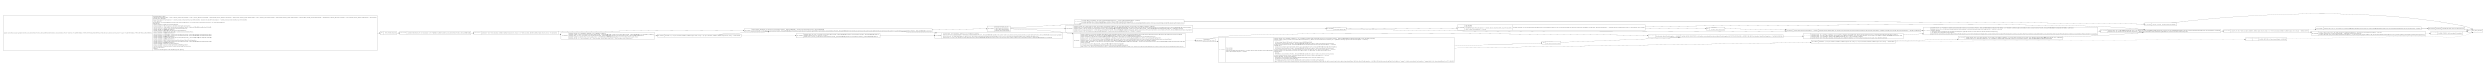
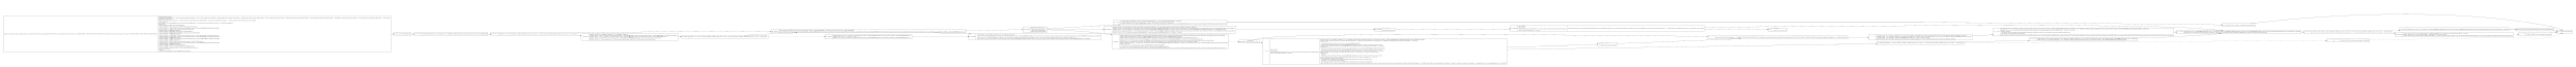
  digraph {
    fontname=Montserrat
    rankdir=LR
    node [fontname=Montserrat shape=record]
    edge [fontname=Montserrat]
    n1 [label="{36\:\ ?|MTH_ENTER_BLOCK\l}"]
    n2 [label="{38\:\ 0x0000|0x0000: INSTANCE_OF  (r0 I:boolean) = (r9 I:??[OBJECT, ARRAY]) kotlinx.coroutines.flow.FlowKt__ReduceKt$first$1 \l}"]
    n3 [label="{39\:\ 0x0002|0x0002: IF  (r0 I:??[int, boolean, OBJECT, ARRAY, byte, short, char]) == (0 ??[int, boolean, OBJECT, ARRAY, byte, short, char])  \-\> B:43:0x0014 \l}"]
    n4 [label="{40\:\ 0x0004|0x0004: MOVE  (r0 I:??[OBJECT, ARRAY]) = (r9 I:??[OBJECT, ARRAY]) \l0x0005: CHECK_CAST (r0 I:kotlinx.coroutines.flow.FlowKt__ReduceKt$first$1) = (kotlinx.coroutines.flow.FlowKt__ReduceKt$first$1) (r0 I:??[OBJECT, ARRAY]) \l0x0007: IGET  (r1 I:int) = (r0 I:kotlinx.coroutines.flow.FlowKt__ReduceKt$first$1) kotlinx.coroutines.flow.FlowKt__ReduceKt$first$1.label int \l0x0009: CONST  (r2 I:??[int, float, short, byte, char]) = (\-2147483648(0xffffffff80000000, float:\-0.0) ??[int, float, short, byte, char]) \l0x000b: ARITH  (r1 I:??[int, boolean]) = (r1 I:??[int, boolean, short, byte, char]) & (r2 I:??[int, boolean, short, byte, char]) \l}"]
    n5 [label="{43\:\ 0x0014|0x0014: NEW_INSTANCE  (r0 I:kotlinx.coroutines.flow.FlowKt__ReduceKt$first$1) =  kotlinx.coroutines.flow.FlowKt__ReduceKt$first$1 \l0x0016: INVOKE  (r0 I:kotlinx.coroutines.flow.FlowKt__ReduceKt$first$1), (r9 I:kotlin.coroutines.Continuation) type: DIRECT call: kotlinx.coroutines.flow.FlowKt__ReduceKt$first$1.\<init\>(kotlin.coroutines.Continuation):void A[MD:(kotlin.coroutines.Continuation\<? super kotlinx.coroutines.flow.FlowKt__ReduceKt$first$1\>):void (m)]\l}"]
    n6 [label="{41\:\ 0x000c|0x000c: IF  (r1 I:??[int, boolean, OBJECT, ARRAY, byte, short, char]) == (0 ??[int, boolean, OBJECT, ARRAY, byte, short, char])  \-\> B:43:0x0014 \l}"]
    n7 [label="{44\:\ 0x0019|0x0019: MOVE  (r9 I:??[OBJECT, ARRAY]) = (r0 I:??[OBJECT, ARRAY]) \l0x001a: IGET  (r0 I:java.lang.Object) = (r9 I:kotlinx.coroutines.flow.FlowKt__ReduceKt$first$1 A[D('$continuation' kotlin.coroutines.Continuation)]) kotlinx.coroutines.flow.FlowKt__ReduceKt$first$1.result java.lang.Object \l0x001c: INVOKE  (r1 I:java.lang.Object) =  type: STATIC call: kotlin.coroutines.intrinsics.IntrinsicsKt.getCOROUTINE_SUSPENDED():java.lang.Object A[MD:():java.lang.Object (m)]\l0x0020: IGET  (r2 I:int) = (r9 I:kotlinx.coroutines.flow.FlowKt__ReduceKt$first$1 A[D('$continuation' kotlin.coroutines.Continuation)]) kotlinx.coroutines.flow.FlowKt__ReduceKt$first$1.label int  (LINE:90)\l}"]
    n8 [label="{45\:\ 0x0022|0x0022: SWITCH  (r2 I:??)\l case 0: goto B:53:0x003c\l case 1: goto B:48:0x002d\l default: goto B:46:0x0025 \l}"]
    n9 [label="{42\:\ 0x000e|0x000e: IGET  (r9 I:int) = (r0 I:kotlinx.coroutines.flow.FlowKt__ReduceKt$first$1) kotlinx.coroutines.flow.FlowKt__ReduceKt$first$1.label int \l0x0010: ARITH  (r9 I:int) = (r9 I:int) \- (r2 I:int) \l0x0011: IPUT  (r9 I:int), (r0 I:kotlinx.coroutines.flow.FlowKt__ReduceKt$first$1) kotlinx.coroutines.flow.FlowKt__ReduceKt$first$1.label int \l}"]
    n10 [label="{46\:\ 0x0025|0x0025: NEW_INSTANCE  (r8 I:java.lang.IllegalStateException) =  java.lang.IllegalStateException  (LINE:97)\l0x0027: CONST_STR  (r9 I:java.lang.String) =  \"call to 'resume' before 'invoke' with coroutine\" \l0x0029: INVOKE  (r8 I:java.lang.IllegalStateException), (r9 I:java.lang.String) type: DIRECT call: java.lang.IllegalStateException.\<init\>(java.lang.String):void A[MD:(java.lang.String):void (c)]\l}"]
    n11 [label="{48\:\ 0x002d|0x002d: CONST  (r8 I:??[int, float, boolean, short, byte, char, OBJECT, ARRAY]) = (0 ??[int, float, boolean, short, byte, char, OBJECT, ARRAY])  (LINE:90)\l0x002e: IGET  (r1 I:java.lang.Object) = (r9 I:kotlinx.coroutines.flow.FlowKt__ReduceKt$first$1 A[D('$continuation' kotlin.coroutines.Continuation)]) kotlinx.coroutines.flow.FlowKt__ReduceKt$first$1.L$1 java.lang.Object \l0x0030: CHECK_CAST (r1 I:kotlinx.coroutines.flow.FlowKt__ReduceKt$first$$inlined$collectWhile$1) = (kotlinx.coroutines.flow.FlowKt__ReduceKt$first$$inlined$collectWhile$1) (r1 I:??[OBJECT, ARRAY]) \l0x0032: IGET  (r2 I:java.lang.Object) = (r9 I:kotlinx.coroutines.flow.FlowKt__ReduceKt$first$1 A[D('$continuation' kotlin.coroutines.Continuation)]) kotlinx.coroutines.flow.FlowKt__ReduceKt$first$1.L$0 java.lang.Object \l0x0034: CHECK_CAST (r2 I:kotlin.jvm.internal.Ref$ObjectRef) = (kotlin.jvm.internal.Ref$ObjectRef) (r2 I:??[OBJECT, ARRAY]) \l}"]
    n12 [label="{53\:\ 0x003c|0x003c: INVOKE  (r0 I:java.lang.Object A[D('$result' java.lang.Object)]) type: STATIC call: kotlin.ResultKt.throwOnFailure(java.lang.Object):void A[MD:(java.lang.Object):void (m)] (LINE:90)\l0x003f: NEW_INSTANCE  (r2 I:kotlin.jvm.internal.Ref$ObjectRef) =  kotlin.jvm.internal.Ref$ObjectRef  (LINE:91)\l0x0041: INVOKE  (r2 I:kotlin.jvm.internal.Ref$ObjectRef) type: DIRECT call: kotlin.jvm.internal.Ref.ObjectRef.\<init\>():void A[MD:():void (m)]\l0x0044: SGET  (r3 I:kotlinx.coroutines.internal.Symbol) =  kotlinx.coroutines.flow.internal.NullSurrogateKt.NULL kotlinx.coroutines.internal.Symbol \l0x0046: IPUT  (r3 I:T), (r2 I:kotlin.jvm.internal.Ref$ObjectRef A[D('result' kotlin.jvm.internal.Ref$ObjectRef)]) kotlin.jvm.internal.Ref.ObjectRef.element java.lang.Object \l0x0049: CONST  (r3 I:??[int, float, boolean, short, byte, char, OBJECT, ARRAY]) = (0 ??[int, float, boolean, short, byte, char, OBJECT, ARRAY]) \l0x004a: NEW_INSTANCE  (r4 I:kotlinx.coroutines.flow.FlowKt__ReduceKt$first$$inlined$collectWhile$1) =  kotlinx.coroutines.flow.FlowKt__ReduceKt$first$$inlined$collectWhile$1  (LINE:188)\l0x004c: INVOKE  \l  (r4 I:kotlinx.coroutines.flow.FlowKt__ReduceKt$first$$inlined$collectWhile$1)\l  (r2 I:kotlin.jvm.internal.Ref$ObjectRef A[D('result' kotlin.jvm.internal.Ref$ObjectRef)])\l type: DIRECT call: kotlinx.coroutines.flow.FlowKt__ReduceKt$first$$inlined$collectWhile$1.\<init\>(kotlin.jvm.internal.Ref$ObjectRef):void A[MD:(kotlin.jvm.internal.Ref$ObjectRef):void (m)]\l}"]
    n13 [label="{47\:\ 0x002c|0x002c: THROW  (r8 I:java.lang.Throwable) \l}"]
    n14 [label="{70\:\ 0x0036|SYNTHETIC\lEXC_TOP_SPLITTER\l}"]
    n15 [label="{68\:\ 0x0050|SYNTHETIC\lEXC_TOP_SPLITTER\l}"]
    n16 [label="{37\:\ ?|MTH_EXIT_BLOCK\l}"]
    n17 [label="{49\:\ 0x0036|TRY_ENTER\lTRY_LEAVE\lTryCatch #1 \{AbortFlowException \-\> 0x003a, blocks: (B:49:0x0036), top: B:70:0x0036 \}\lCatch: AbortFlowException \-\> 0x003a\l|0x0036: INVOKE  (r0 I:java.lang.Object A[D('$result' java.lang.Object)]) type: STATIC call: kotlin.ResultKt.throwOnFailure(java.lang.Object):void A[Catch: AbortFlowException \-\> 0x003a, MD:(java.lang.Object):void (m), TRY_ENTER, TRY_LEAVE]\l}"]
-   n18 [label="{51\:\ 0x003a|ExcHandler: AbortFlowException \-\> 0x003a\l|0x003a: MOVE_EXCEPTION  (r3 I:kotlinx.coroutines.flow.internal.AbortFlowException A[CUSTOM_DECLARE]) =  A[DONT_INLINE, ExcHandler: AbortFlowException \-\> 0x003a] (LINE:199)\l}"]
    n19 [label="{62\:\ 0x006f|0x0070: IGET  (r8 I:T A[D('$i$f$collectWhile' int)]) = (r2 I:kotlin.jvm.internal.Ref$ObjectRef A[D('result' kotlin.jvm.internal.Ref$ObjectRef)]) kotlin.jvm.internal.Ref.ObjectRef.element java.lang.Object  (LINE:96)\l0x0072: SGET  (r1 I:kotlinx.coroutines.internal.Symbol) =  kotlinx.coroutines.flow.internal.NullSurrogateKt.NULL kotlinx.coroutines.internal.Symbol \l}"]
    n20 [label="{71\:\ ?|SYNTHETIC\lEXC_BOTTOM_SPLITTER\l}"]
    n21 [label="{61\:\ 0x0069|0x0069: MOVE  (r4 I:??[OBJECT, ARRAY] A[D('collector$iv' kotlinx.coroutines.flow.FlowKt__ReduceKt$first$$inlined$collectWhile$1)]) = (r1 I:??[OBJECT, ARRAY] A[D('collector$iv' kotlinx.coroutines.flow.FlowKt__ReduceKt$first$$inlined$collectWhile$1)])  (LINE:200)\l0x006a: CHECK_CAST (r4 I:kotlinx.coroutines.flow.FlowCollector) = (kotlinx.coroutines.flow.FlowCollector) (r4 I:??[OBJECT, ARRAY]) \l0x006c: INVOKE  \l  (r3 I:kotlinx.coroutines.flow.internal.AbortFlowException A[D('e$iv' kotlinx.coroutines.flow.internal.AbortFlowException)])\l  (r4 I:kotlinx.coroutines.flow.FlowCollector)\l type: STATIC call: kotlinx.coroutines.flow.internal.FlowExceptions_commonKt.checkOwnership(kotlinx.coroutines.flow.internal.AbortFlowException, kotlinx.coroutines.flow.FlowCollector):void A[MD:(kotlinx.coroutines.flow.internal.AbortFlowException, kotlinx.coroutines.flow.FlowCollector\<?\>):void (m)]\l}"]
    n22 [label="{63\:\ 0x0074|0x0074: IF  (r8 I:??[int, boolean, OBJECT, ARRAY, byte, short, char]) == (r1 I:??[int, boolean, OBJECT, ARRAY, byte, short, char])  \-\> B:66:0x0079 \l}"]
    n23 [label="{64\:\ 0x0076|0x0076: IGET  (r8 I:T) = (r2 I:kotlin.jvm.internal.Ref$ObjectRef A[D('result' kotlin.jvm.internal.Ref$ObjectRef)]) kotlin.jvm.internal.Ref.ObjectRef.element java.lang.Object  (LINE:97)\l}"]
    n24 [label="{66\:\ 0x0079|0x0079: NEW_INSTANCE  (r8 I:java.util.NoSuchElementException) =  java.util.NoSuchElementException  (LINE:96)\l0x007b: CONST_STR  (r1 I:java.lang.String) =  \"Expected at least one element\" \l0x007d: INVOKE  (r8 I:java.util.NoSuchElementException), (r1 I:java.lang.String) type: DIRECT call: java.util.NoSuchElementException.\<init\>(java.lang.String):void A[MD:(java.lang.String):void (c)]\l}"]
    n25 [label="{65\:\ 0x0078|RETURN\l|0x0078: RETURN  (r8 I:java.lang.Object) \l}"]
    n26 [label="{67\:\ 0x0080|0x0080: THROW  (r8 I:java.lang.Throwable) \l}"]
    n27 [label="{54\:\ 0x0050|TRY_ENTER\lTRY_LEAVE\lTryCatch #0 \{AbortFlowException \-\> 0x0064, blocks: (B:54:0x0050), top: B:68:0x0050 \}\lCatch: AbortFlowException \-\> 0x0064\l|0x0050: MOVE  (r5 I:??[OBJECT, ARRAY]) = (r4 I:??[OBJECT, ARRAY] A[D('collector$iv' kotlinx.coroutines.flow.FlowKt__ReduceKt$first$$inlined$collectWhile$1)]) A[TRY_ENTER] (LINE:198)\l0x0051: CHECK_CAST (r5 I:kotlinx.coroutines.flow.FlowCollector) = (kotlinx.coroutines.flow.FlowCollector) (r5 I:??[OBJECT, ARRAY]) A[Catch: AbortFlowException \-\> 0x0064]\l0x0053: IPUT  \l  (r2 I:java.lang.Object A[D('result' kotlin.jvm.internal.Ref$ObjectRef)])\l  (r9 I:kotlinx.coroutines.flow.FlowKt__ReduceKt$first$1 A[D('$continuation' kotlin.coroutines.Continuation)])\l kotlinx.coroutines.flow.FlowKt__ReduceKt$first$1.L$0 java.lang.Object A[Catch: AbortFlowException \-\> 0x0064]\l3x0055: IPUT  \l  (r4 I:java.lang.Object A[D('collector$iv' kotlinx.coroutines.flow.FlowKt__ReduceKt$first$$inlined$collectWhile$1)])\l  (r9 I:kotlinx.coroutines.flow.FlowKt__ReduceKt$first$1 A[D('$continuation' kotlin.coroutines.Continuation)])\l kotlinx.coroutines.flow.FlowKt__ReduceKt$first$1.L$1 java.lang.Object A[Catch: AbortFlowException \-\> 0x0064]\l0x0057: CONST  (r6 I:??[boolean, int, float, short, byte, char]) = (1 ??[boolean, int, float, short, byte, char]) \l0x0058: IPUT  \l  (r6 I:int)\l  (r9 I:kotlinx.coroutines.flow.FlowKt__ReduceKt$first$1 A[D('$continuation' kotlin.coroutines.Continuation)])\l kotlinx.coroutines.flow.FlowKt__ReduceKt$first$1.label int A[Catch: AbortFlowException \-\> 0x0064]\l0x005a: INVOKE  (r5 I:java.lang.Object) = \l  (r8 I:kotlinx.coroutines.flow.Flow A[D('$this$collectWhile$iv' kotlinx.coroutines.flow.Flow)])\l  (r5 I:kotlinx.coroutines.flow.FlowCollector)\l  (r9 I:kotlin.coroutines.Continuation A[D('$continuation' kotlin.coroutines.Continuation)])\l type: INTERFACE call: kotlinx.coroutines.flow.Flow.collect(kotlinx.coroutines.flow.FlowCollector, kotlin.coroutines.Continuation):java.lang.Object A[Catch: AbortFlowException \-\> 0x0064, MD:(kotlinx.coroutines.flow.FlowCollector\<? super T\>, kotlin.coroutines.Continuation\<? super kotlin.Unit\>):java.lang.Object (m), TRY_LEAVE]\l}"]
    n28 [label="{59\:\ 0x0064|ExcHandler: AbortFlowException \-\> 0x0064\l|0x0064: MOVE_EXCEPTION  (r8 I:kotlinx.coroutines.flow.internal.AbortFlowException A[CUSTOM_DECLARE]) =  A[DONT_INLINE, ExcHandler: AbortFlowException \-\> 0x0064] (LINE:199)\l}"]
    n29 [label="{55\:\ 0x005e|0x005e: IF  (r5 I:??[int, boolean, OBJECT, ARRAY, byte, short, char]) != (r1 I:??[int, boolean, OBJECT, ARRAY, byte, short, char])  \-\> B:57:0x0061 \l}"]
    n30 [label="{69\:\ ?|SYNTHETIC\lEXC_BOTTOM_SPLITTER\l}"]
    n31 [label="{60\:\ 0x0065|0x0065: MOVE  (r1 I:??[OBJECT, ARRAY]) = (r4 I:??[OBJECT, ARRAY] A[D('collector$iv' kotlinx.coroutines.flow.FlowKt__ReduceKt$first$$inlined$collectWhile$1)]) \l0x0066: MOVE  (r7 I:??[int, float, boolean, short, byte, char, OBJECT, ARRAY]) = (r3 I:??[int, float, boolean, short, byte, char, OBJECT, ARRAY] A[D('$i$f$collectWhile' int)]) \l0x0067: MOVE  (r3 I:??[OBJECT, ARRAY] A[D('$i$f$collectWhile' int)]) = (r8 I:??[OBJECT, ARRAY]) \l0x0068: MOVE  (r8 I:??[int, float, boolean, short, byte, char, OBJECT, ARRAY]) = (r7 I:??[int, float, boolean, short, byte, char, OBJECT, ARRAY]) \l}"]
    n32 [label="{56\:\ 0x0060|RETURN\l|0x0060: RETURN  (r1 I:java.lang.Object)  (LINE:90)\l}"]
    n33 [label="{57\:\ 0x0061|0x0061: MOVE  (r8 I:??[int, float, boolean, short, byte, char, OBJECT, ARRAY]) = (r3 I:??[int, float, boolean, short, byte, char, OBJECT, ARRAY] A[D('$i$f$collectWhile' int)])  (LINE:198)\l0x0062: MOVE  (r1 I:??[OBJECT, ARRAY]) = (r4 I:??[OBJECT, ARRAY] A[D('collector$iv' kotlinx.coroutines.flow.FlowKt__ReduceKt$first$$inlined$collectWhile$1)]) \l}"]
    n34 [label="{public static final java.lang.Object kotlinx.coroutines.flow.FlowKt__ReduceKt.first((r8 I:kotlinx.coroutines.flow.Flow\<? extends T\> A[IMMUTABLE_TYPE, METHOD_ARGUMENT]), (r9 I:kotlin.coroutines.Continuation\<? super T\> A[IMMUTABLE_TYPE, METHOD_ARGUMENT]))  | INCONSISTENT_CODE\lCROSS_EDGE: B:65:0x0078 \-\> B:37:?, CROSS_EDGE: B:67:0x0080 \-\> B:37:?, CROSS_EDGE: B:61:0x0069 \-\> B:62:0x006f, CROSS_EDGE: B:70:0x0036 \-\> B:51:0x003a, CROSS_EDGE: B:56:0x0060 \-\> B:37:?, CROSS_EDGE: B:57:0x0061 \-\> B:62:0x006f, CROSS_EDGE: B:60:0x0065 \-\> B:61:0x0069, CROSS_EDGE: B:68:0x0050 \-\> B:59:0x0064, CROSS_EDGE: B:43:0x0014 \-\> B:44:0x0019, CROSS_EDGE: B:39:0x0002 \-\> B:43:0x0014\lINLINE_NOT_NEEDED\lTryCatch #0 \{AbortFlowException \-\> 0x0064, blocks: (B:54:0x0050), top: B:68:0x0050 \}, TryCatch #1 \{AbortFlowException \-\> 0x003a, blocks: (B:49:0x0036), top: B:70:0x0036 \}\lTYPE_VARS: [T]\lSIGNATURE: \<T:Ljava\/lang\/Object;\>(Lkotlinx\/coroutines\/flow\/Flow\<+TT;\>;Lkotlin\/coroutines\/Continuation\<\-TT;\>;)Ljava\/lang\/Object;\lDebug Info:\l  0x001c\-0x0025: r0 '$result' Ljava\/lang\/Object;\l  0x001a\-0x0025: r9 '$continuation' Lkotlin\/coroutines\/Continuation;\l  0x0032\-0x003c: r1 'collector$iv' Lkotlinx\/coroutines\/flow\/FlowKt__ReduceKt$first$$inlined$collectWhile$1;\l  0x0036\-0x003c: r2 'result' Lkotlin\/jvm\/internal\/Ref$ObjectRef;\l  0x002e\-0x003c: r8 '$i$f$collectWhile' I\l  0x003f\-0x0049: r8 '$this$first' Lkotlinx\/coroutines\/flow\/Flow;\l  0x0049\-0x005e: r8 '$this$collectWhile$iv' Lkotlinx\/coroutines\/flow\/Flow;\l  0x004a\-0x0063: r3 '$i$f$collectWhile' I\l  0x004f\-0x0063: r4 'collector$iv' Lkotlinx\/coroutines\/flow\/FlowKt__ReduceKt$first$$inlined$collectWhile$1;\l  0x0063\-0x0064: r1 'collector$iv' Lkotlinx\/coroutines\/flow\/FlowKt__ReduceKt$first$$inlined$collectWhile$1;\l  0x0063\-0x0064: r8 '$i$f$collectWhile' I\l  0x0064\-0x0069: r4 'collector$iv' Lkotlinx\/coroutines\/flow\/FlowKt__ReduceKt$first$$inlined$collectWhile$1;\l  0x0064\-0x0069: r3 '$i$f$collectWhile' I\l  0x0069\-0x006f: r3 'e$iv' Lkotlinx\/coroutines\/flow\/internal\/AbortFlowException;\l  0x0069\-0x0070: r1 'collector$iv' Lkotlinx\/coroutines\/flow\/FlowKt__ReduceKt$first$$inlined$collectWhile$1;\l  0x0069\-0x0070: r8 '$i$f$collectWhile' I\l  0x002d\-0x0089: r0 '$result' Ljava\/lang\/Object;\l  0x0044\-0x0089: r2 'result' Lkotlin\/jvm\/internal\/Ref$ObjectRef;\l  0x002d\-0x0089: r9 '$continuation' Lkotlin\/coroutines\/Continuation;\lJadxCommentsAttr\{\l DEBUG: \l \-\> Don't trust debug lines info. Repeating lines: [90=4]\}\l}"]
    n1 -> n2
    n2 -> n3
    n3 -> n4 [style=dashed]
    n3 -> n5
    n4 -> n6
    n5 -> n7
    n5 -> n8
    n6 -> n5
    n6 -> n9 [style=dashed]
    n8 -> n10
    n8 -> n11
    n8 -> n12
    n9 -> n7
    n10 -> n13
    n11 -> n14
    n12 -> n15 [style=dashed]
    n13 -> n16
    n14 -> n17
-   n14 -> n18
    n15 -> n27
    n15 -> n28
    n17 -> n19
    n17 -> n20
-   n18 -> n21
    n19 -> n22
-   n20 -> n18
    n21 -> n19
    n22 -> n23 [style=dashed]
    n22 -> n24
    n23 -> n25
    n24 -> n26 [style=dashed]
    n25 -> n16
    n26 -> n16
    n27 -> n29
    n27 -> n30
    n28 -> n31
    n29 -> n32 [style=dashed]
    n29 -> n33
    n30 -> n28
    n31 -> n21
    n32 -> n16 [style=dashed]
    n33 -> n19
    n34 -> n1
  }
